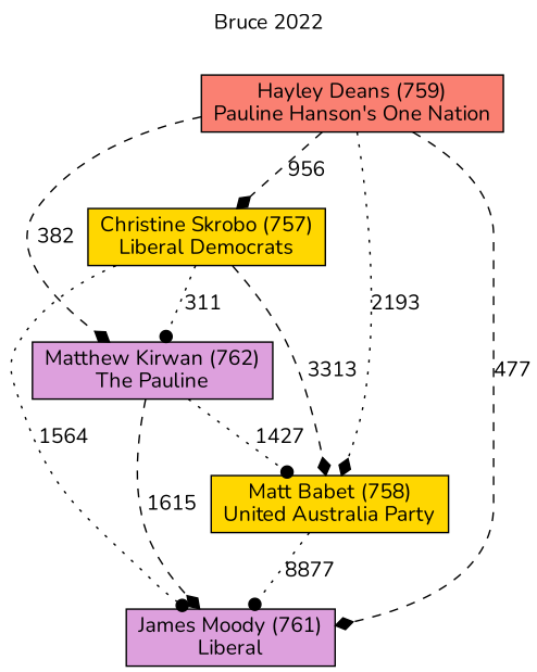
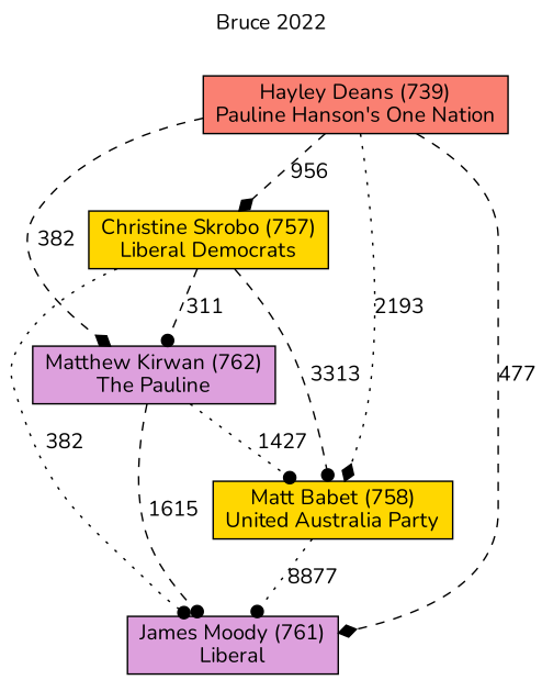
  digraph {
    fontname=Nunito
    label="Bruce 2022"
    labelloc=t
    mclimit=10
    node [fillcolor=plum fontname=Nunito shape=box style=filled]
    edge [arrowhead=dot fontname=Nunito style=dashed]
    n1 [label="James Moody (761)\nLiberal"]
    n2 [fillcolor=gold label="Matt Babet (758)\nUnited Australia Party"]
    n3 [label="Matthew Kirwan (762)\nThe Pauline"]
    n4 [fillcolor=gold label="Christine Skrobo (757)\nLiberal Democrats"]
-   n5 [fillcolor=salmon label="Hayley Deans (759)\nPauline Hanson's One Nation"]
+   n5 [fillcolor=salmon label="Hayley Deans (739)\nPauline Hanson's One Nation"]
    n2 -> n1 [label=8877 style=dotted]
-   n3 -> n1 [arrowhead=diamond label=1615]
+   n3 -> n1 [label=1615]
    n3 -> n2 [label=1427 style=dotted]
-   n4 -> n1 [label=1564 style=dotted]
-   n4 -> n2 [arrowhead=diamond label=3313]
-   n4 -> n3 [label=311 style=dotted]
+   n4 -> n1 [label=382 style=dotted]
+   n4 -> n2 [label=3313]
+   n4 -> n3 [label=311]
    n5 -> n1 [arrowhead=diamond label=477]
    n5 -> n2 [arrowhead=diamond label=2193 style=dotted]
    n5 -> n3 [arrowhead=diamond label=382]
    n5 -> n4 [arrowhead=diamond label=956]
  }
